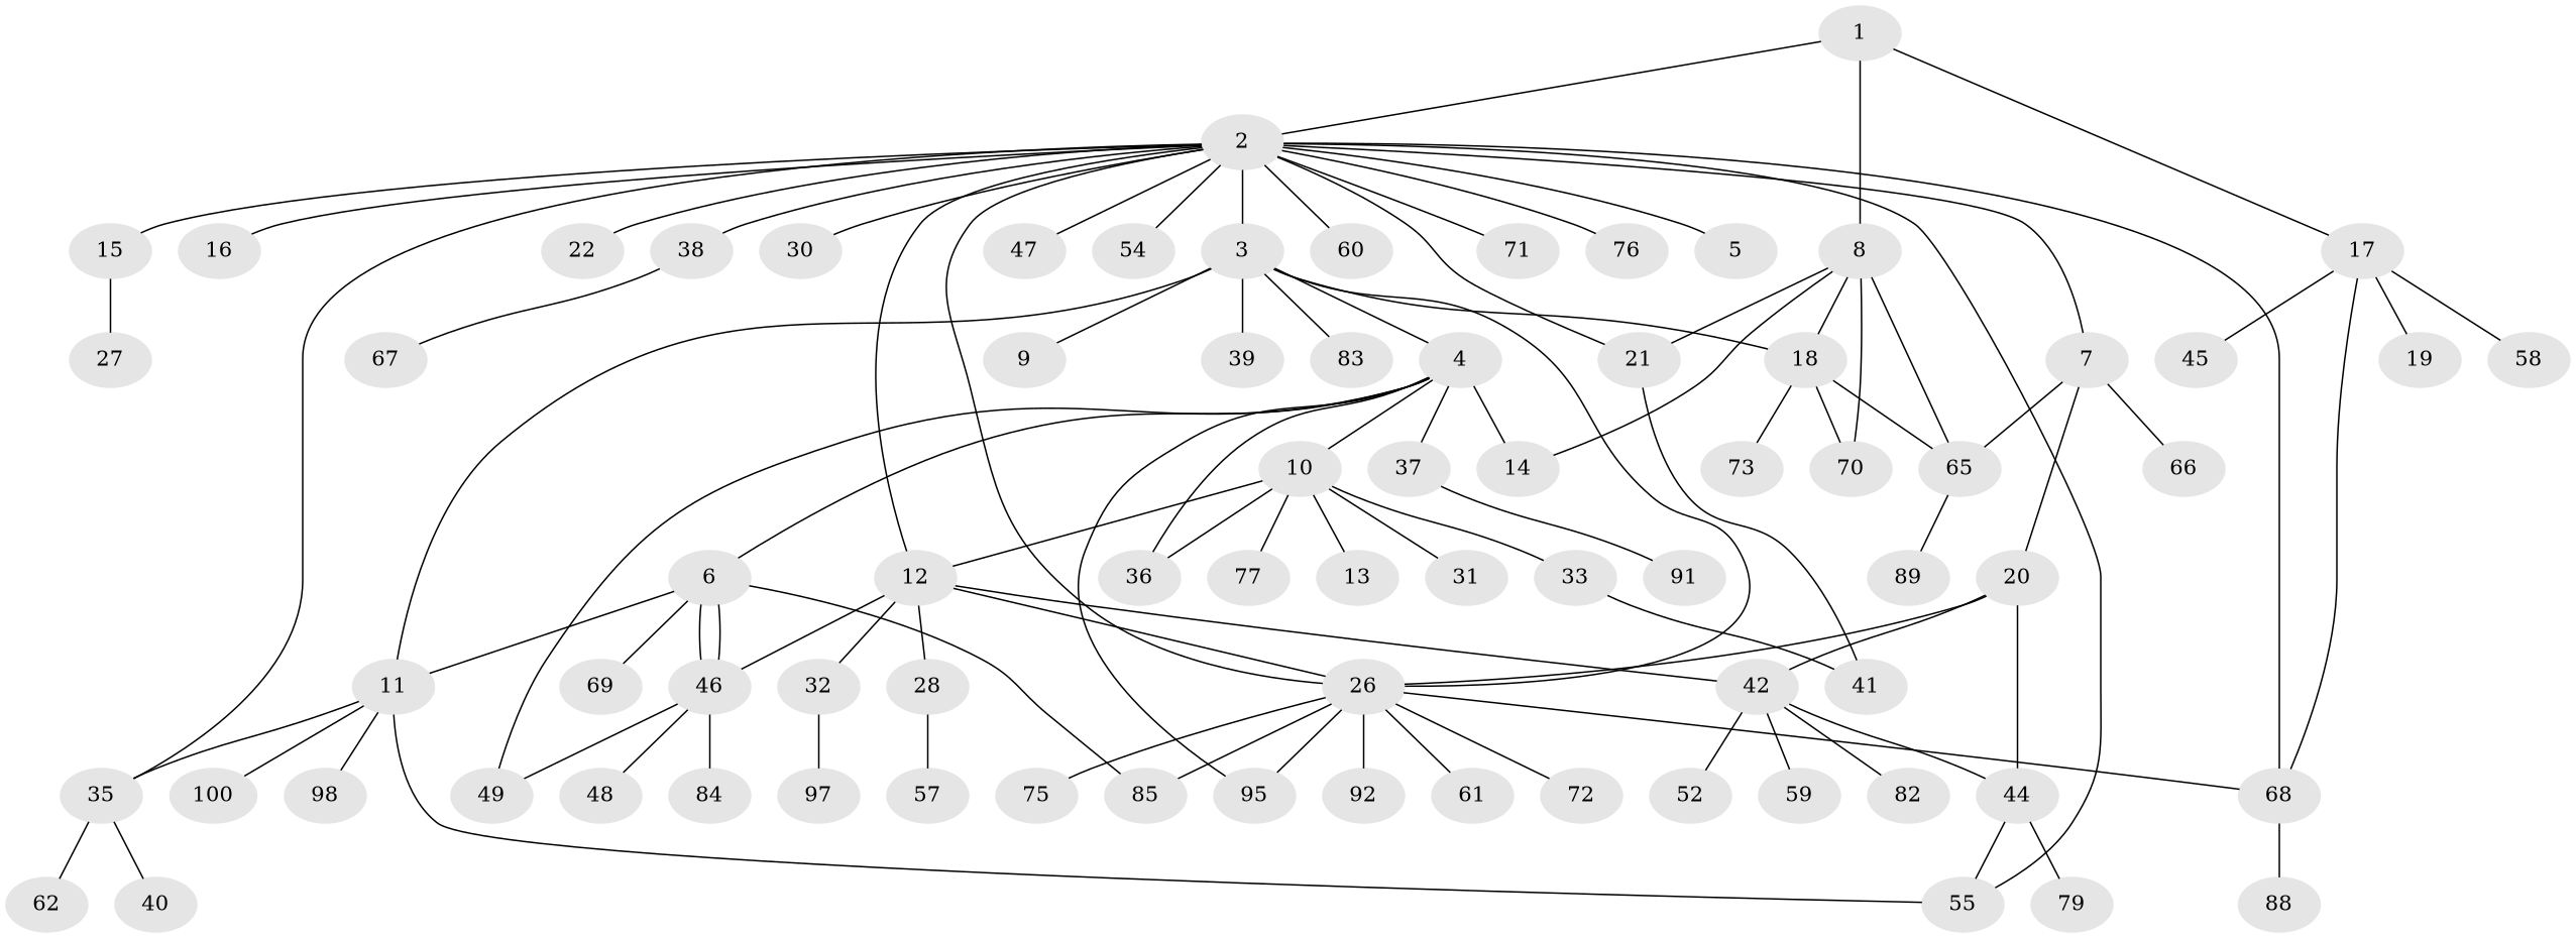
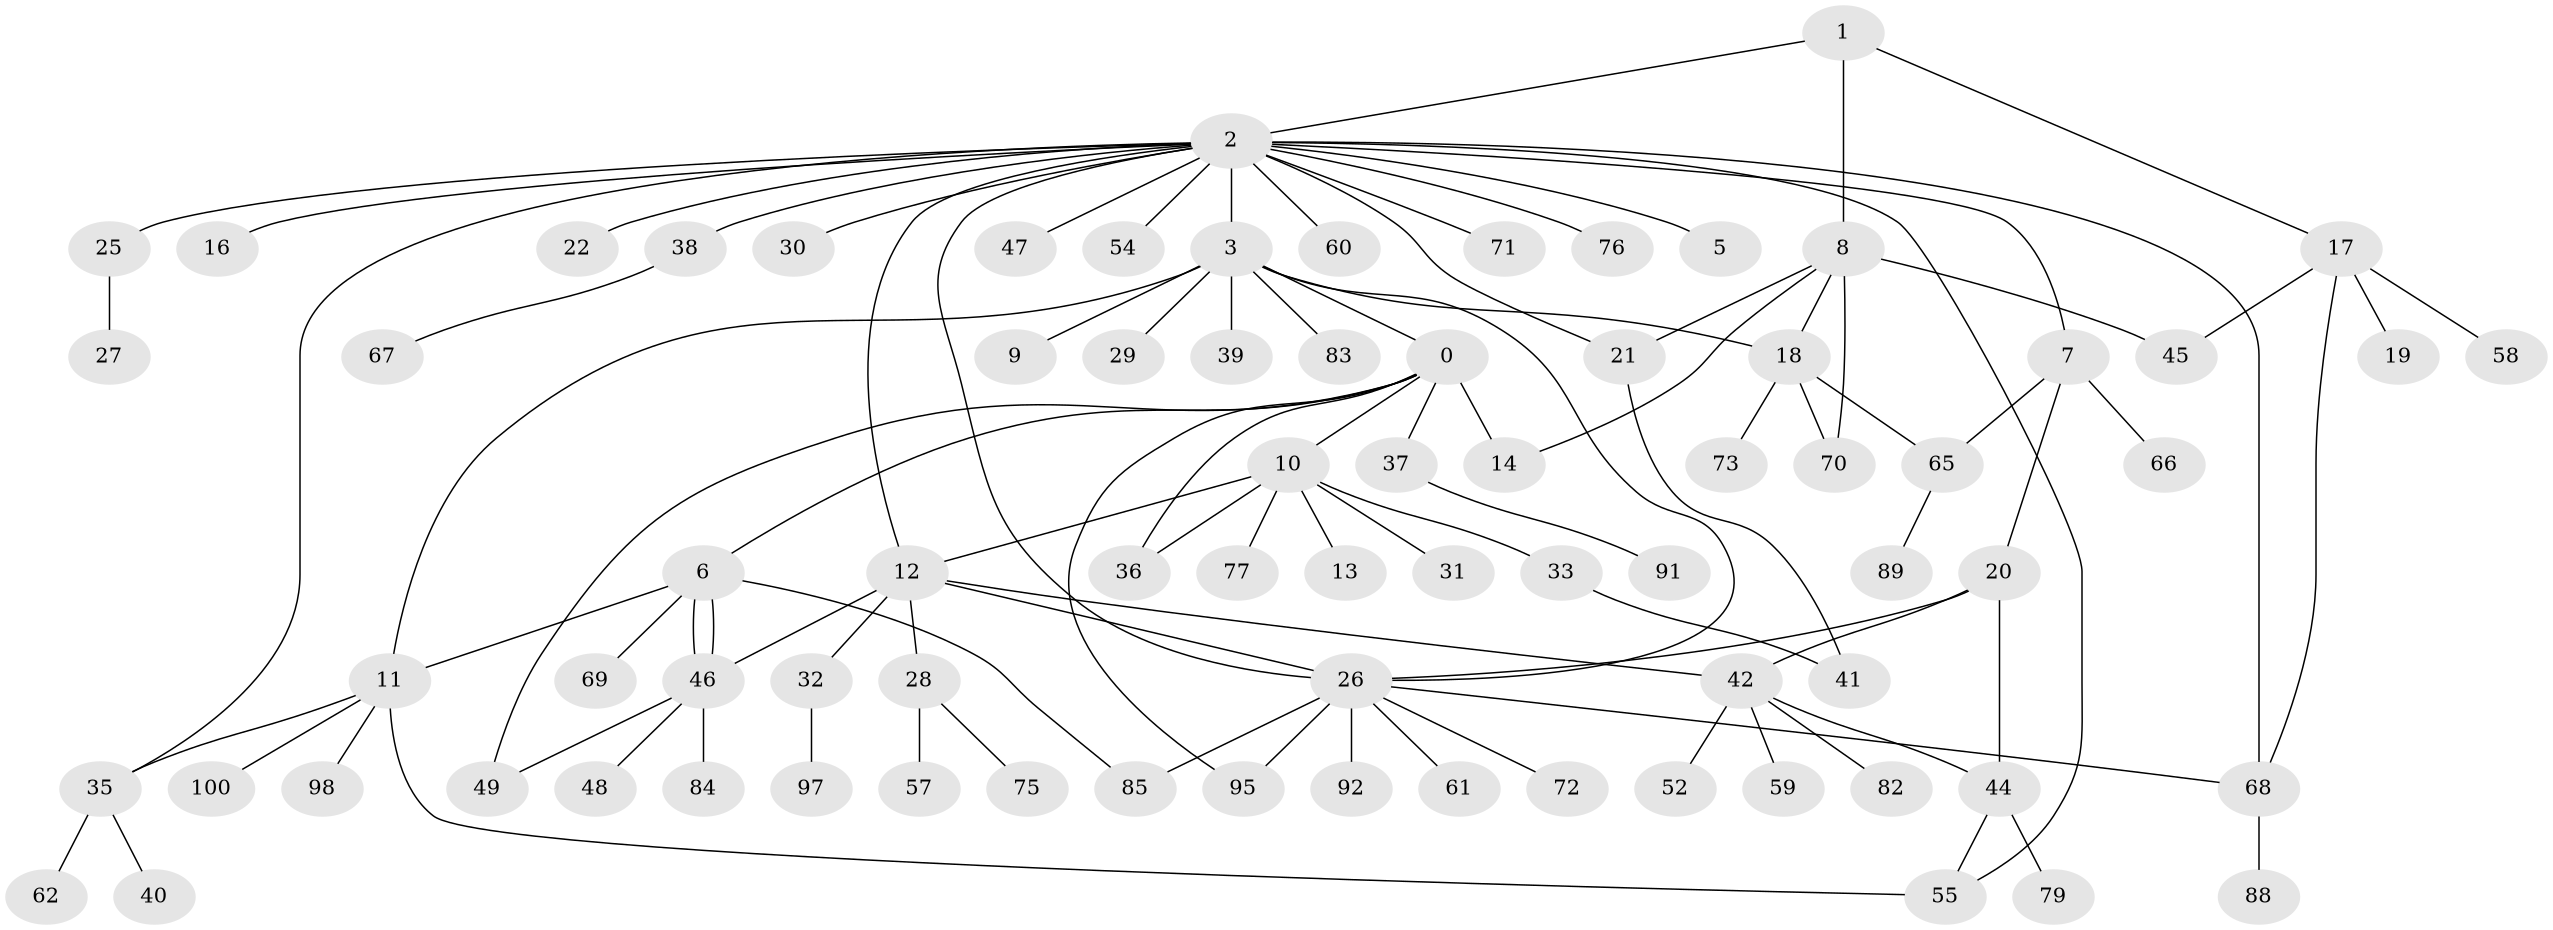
  graph {
    node [color=gray90 style=filled]
    2 [super="+64"]
    3 [super="+25"]
    5
    7 [super="+56"]
    12
-   15
+   15 [label=25]
    16
    21
    22 [super="+43"]
    26 [super="+81"]
    30
    35 [super="+99"]
    38
    47
    54
    55 [super="+74"]
    60
    68
    71
    76
    1
    8 [super="+50"]
    17 [super="+80"]
    18 [super="+53"]
    14 [super="+34"]
    45
    70
    19
    58
-   4 [super="+90"]
+   4 [super="+90" label=0]
    9
    11 [super="+93"]
+   29
    39
    83
    20 [super="+63"]
    65
    66
    46 [super="+96"]
    28 [super="+41"]
    32
    42 [super="+94"]
    27
    n44 [label=41 super="+86"]
    95
    85 [super="+87"]
    61
    72
    75
    92
    40
    62
    67
    88
    6 [super="+23"]
    10 [super="+24"]
    36 [super="+78"]
    37
    49
    98
    100
    73
    69
    13
    31
    33
    77
    91
    48
    84
    44
    89
    57
    97
    52
    59
    82
    79
    2 -- 3 [weight=2]
    2 -- 5
    2 -- 7
    2 -- 12
    2 -- 15
    2 -- 16
    2 -- 21
    2 -- 22
    2 -- 26
    2 -- 30
    2 -- 35
    2 -- 38
    2 -- 47
    2 -- 54
    2 -- 55
    2 -- 60
    2 -- 68
    2 -- 71 [weight=2]
    2 -- 76
    3 -- 26
    3 -- 18
    3 -- 4
    3 -- 9
    3 -- 11
+   3 -- 29
    3 -- 39
    3 -- 83
    7 -- 20
    7 -- 65
    7 -- 66
    12 -- 26
    12 -- 46
    12 -- 28
    12 -- 32
    12 -- 42
    15 -- 27
    21 -- n44
    26 -- 68
    26 -- 95
    26 -- 85
    26 -- 61
    26 -- 72
-   26 -- 75
+   28 -- 75
    26 -- 92
    35 -- 40
    35 -- 62
    38 -- 67
    68 -- 88
    1 -- 2
    1 -- 8
    1 -- 17
    8 -- 21
    8 -- 18
    8 -- 14
-   8 -- 65
+   8 -- 45
    8 -- 70
    17 -- 68
    17 -- 45
    17 -- 19
    17 -- 58
    18 -- 70
    18 -- 65
    18 -- 73
    4 -- 14
    4 -- 95 [weight=2]
    4 -- 6
    4 -- 10
    4 -- 36
    4 -- 37
    4 -- 49
    11 -- 35
    11 -- 55
    11 -- 98
    11 -- 100
    20 -- 26
    20 -- 42
    20 -- 44
    65 -- 89
    46 -- 49
    46 -- 48
    46 -- 84
    28 -- 57
    32 -- 97
    42 -- 44
    42 -- 52
    42 -- 59
    42 -- 82
    6 -- 11
    6 -- 46
    6 -- 46
    6 -- 85
    6 -- 69
    10 -- 12
    10 -- 36
    10 -- 13
    10 -- 31
    10 -- 33
    10 -- 77
    37 -- 91
    33 -- n44
    44 -- 55
    44 -- 79
  }
